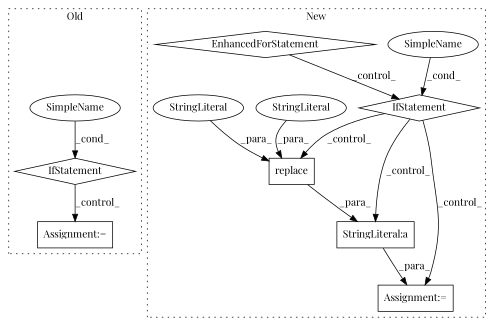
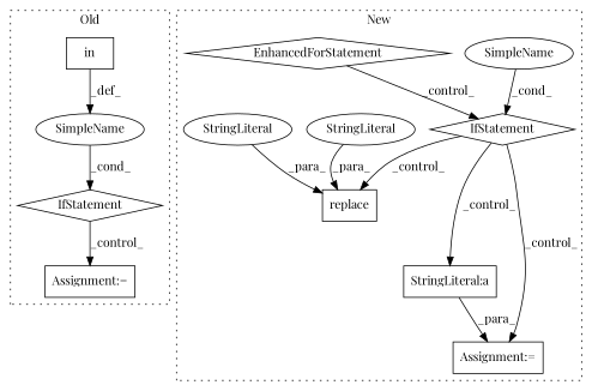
  digraph {
    fontname="Playfair Display"
    node [a=25 fontname="Playfair Display" shape=box]
    edge [fontname="Playfair Display"]
+   n1 [a=105 l=18 label=in s=5875]
    n2 [l="4,2" label=IfStatement s="5847,6005" shape=diamond]
    n3 [a=7 l=1 label="Assignment:=" s=6083]
    n4 [a=42 label=SimpleName shape=ellipse]
    n5 [a=32 l="8,1" label=replace s="6009,6023"]
    n6 [a=45 l=2 label=StringLiteral s=6021 shape=ellipse]
    n7 [a=45 l=3 label=StringLiteral s=6017 shape=ellipse]
    n8 [a=7 l=1 label="Assignment:=" s=5994]
    n9 [l="4,2" label=IfStatement s="5924,5976" shape=diamond]
    n10 [a=42 label=SimpleName shape=ellipse]
    n11 [a=70 l="53,2" label=EnhancedForStatement s="5607,5721" shape=diamond]
    n12 [a=27 l=3 label="StringLiteral:a" s=6025]
    subgraph cluster_1 {
      label=Old
      style=dotted
+     n1
      n2
      n3
      n4
    }
    subgraph cluster_2 {
      label=New
      style=dotted
      n5
      n6
      n7
      n8
      n9
      n10
      n11
      n12
    }
+   n1 -> n4 [label=_def_]
    n2 -> n3 [label=_control_]
    n4 -> n2 [label=_cond_]
-   n5 -> n12 [label=_para_]
    n6 -> n5 [label=_para_]
    n7 -> n5 [label=_para_]
    n9 -> n5 [label=_control_]
    n9 -> n8 [label=_control_]
    n9 -> n12 [label=_control_]
    n10 -> n9 [label=_cond_]
    n11 -> n9 [label=_control_]
    n12 -> n8 [label=_para_]
  }
